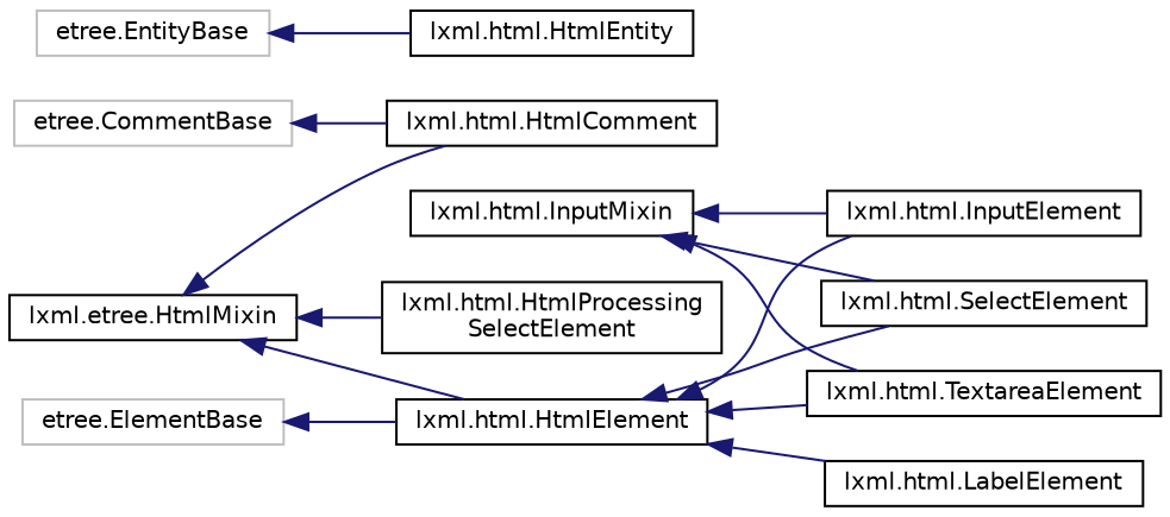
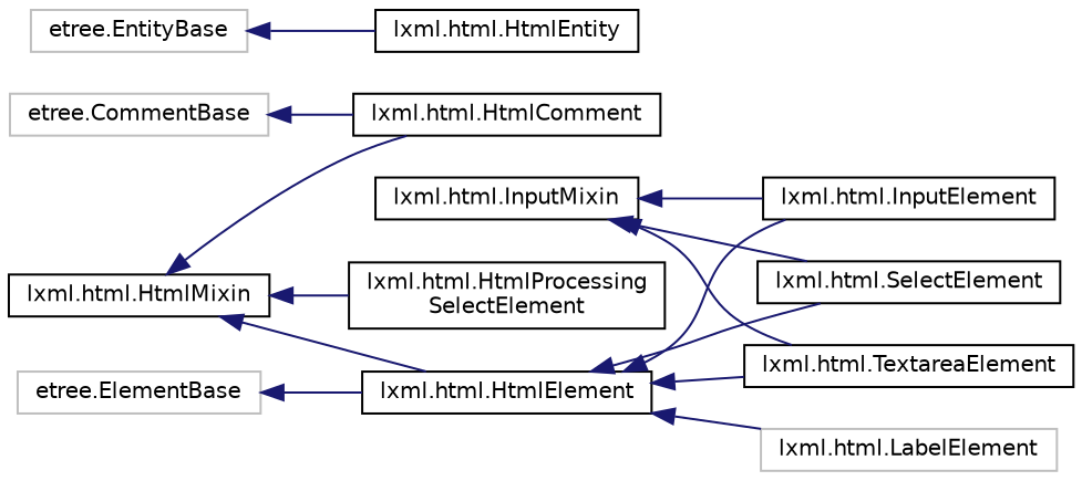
  digraph {
    rankdir=LR
    node [color=black fillcolor=white fontname=Helvetica fontsize=10 shape=record style=filled]
    edge [color=midnightblue dir=back fontname=Helvetica fontsize=10 labelfontname=Helvetica labelfontsize=10 style=solid]
    n1 [color=grey75 height=0.2 label="etree.CommentBase" width=0.4]
    n2 [height=0.2 label="lxml.html.HtmlComment" width=0.4]
    n3 [color=grey75 height=0.2 label="etree.ElementBase" width=0.4]
    n4 [height=0.2 label="lxml.html.HtmlElement" width=0.4]
    n5 [height=0.2 label="lxml.html.InputElement" width=0.4]
-   n6 [height=0.2 label="lxml.html.LabelElement" width=0.4]
+   n6 [color=grey75 height=0.2 label="lxml.html.LabelElement" width=0.4]
    n7 [height=0.2 label="lxml.html.SelectElement" width=0.4]
    n8 [height=0.2 label="lxml.html.TextareaElement" width=0.4]
    n9 [color=grey75 height=0.2 label="etree.EntityBase" width=0.4]
    n10 [height=0.2 label="lxml.html.HtmlEntity" width=0.4]
-   n11 [height=0.2 label="lxml.etree.HtmlMixin" width=0.4]
+   n11 [height=0.2 label="lxml.html.HtmlMixin" width=0.4]
    n12 [height=0.2 label="lxml.html.HtmlProcessing\lSelectElement" width=0.4]
    n13 [height=0.2 label="lxml.html.InputMixin" width=0.4]
    n1 -> n2
    n3 -> n4
    n4 -> n5
    n4 -> n6
    n4 -> n7
    n4 -> n8
    n9 -> n10
    n11 -> n2
    n11 -> n4
    n11 -> n12
    n13 -> n5
    n13 -> n7
    n13 -> n8
  }
